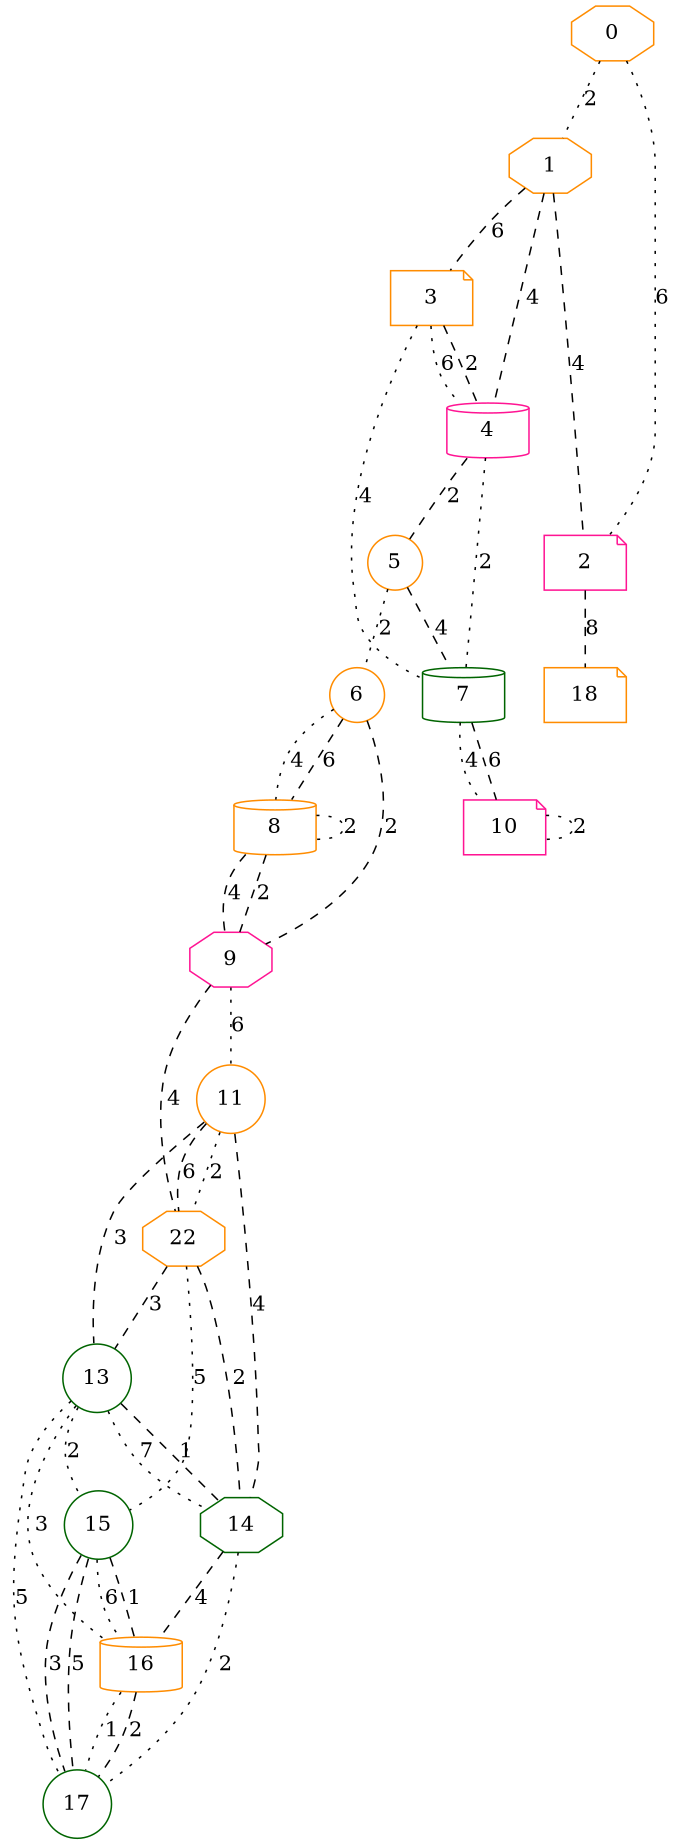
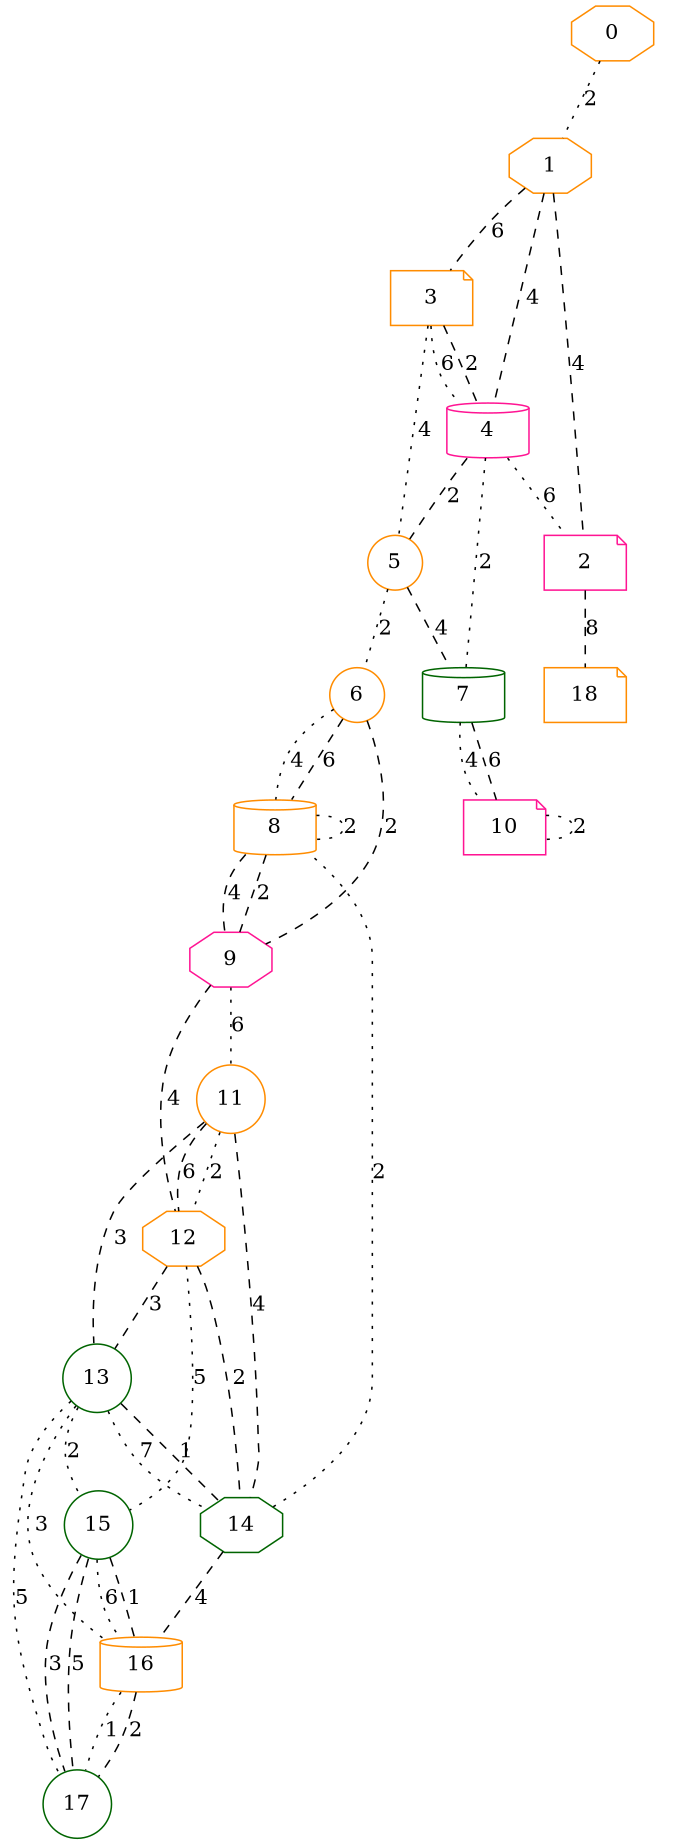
  graph {
    node [color=darkorange shape=circle weight=1]
    edge [style=dashed]
    0 [shape=octagon]
    1 [shape=octagon]
    2 [color=deeppink shape=note]
    3 [shape=note]
    4 [color=deeppink shape=cylinder]
    18 [shape=note weight=4]
    5
    7 [color=darkgreen shape=cylinder]
    6
    8 [shape=cylinder weight=2]
    9 [color=deeppink shape=octagon]
    10 [color=deeppink shape=note weight=2]
    11
-   12 [shape=octagon label=22]
+   12 [shape=octagon]
    13 [color=darkgreen]
    14 [color=darkgreen shape=octagon]
    15 [color=darkgreen]
    16 [shape=cylinder]
    17 [color=darkgreen]
    0 -- 1 [label=2 style=dotted]
-   0 -- 2 [label=6 style=dotted]
+   4 -- 2 [label=6 style=dotted]
    1 -- 2 [label=4]
    1 -- 3 [label=6]
    1 -- 4 [label=4]
    2 -- 18 [label=8]
    3 -- 4 [label=6 style=dotted]
    3 -- 4 [label=2]
-   3 -- 7 [label=4 style=dotted]
+   3 -- 5 [label=4 style=dotted]
    4 -- 5 [label=2]
    4 -- 7 [label=2 style=dotted]
    5 -- 7 [label=4]
    5 -- 6 [label=2 style=dotted]
    7 -- 10 [label=4 style=dotted]
    7 -- 10 [label=6]
    6 -- 8 [label=6]
    6 -- 8 [label=4 style=dotted]
    6 -- 9 [label=2]
    8 -- 8 [label=2 style=dotted]
    8 -- 9 [label=4]
    8 -- 9 [label=2]
    9 -- 11 [label=6 style=dotted]
    9 -- 12 [label=4]
    10 -- 10 [label=2 style=dotted]
    11 -- 12 [label=2 style=dotted]
    11 -- 12 [label=6]
    11 -- 13 [label=3]
    11 -- 14 [label=4]
    12 -- 13 [label=3]
    12 -- 14 [label=2]
    12 -- 15 [label=5 style=dotted]
    13 -- 14 [label=1]
    13 -- 14 [label=7 style=dotted]
    13 -- 15 [label=2 style=dotted]
    13 -- 16 [label=3 style=dotted]
    13 -- 17 [label=5 style=dotted]
    14 -- 16 [label=4]
-   14 -- 17 [label=2 style=dotted]
+   14 -- 8 [label=2 style=dotted]
    15 -- 16 [label=6 style=dotted]
    15 -- 16 [label=1]
    15 -- 17 [label=5]
    15 -- 17 [label=3]
    16 -- 17 [label=1 style=dotted]
    16 -- 17 [label=2]
  }
